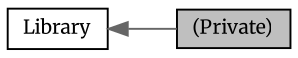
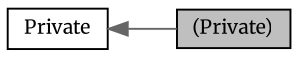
  digraph {
    rankdir=LR
    fontname=Merriweather
    node [color=black fontname=Merriweather fontsize=10 shape=record style=filled]
    n1 [fillcolor=grey75 fontcolor=black height=0.2 label="(Private)" width=0.4]
-   n2 [fillcolor=white height=0.2 label=Library width=0.4]
+   n2 [fillcolor=white height=0.2 label=Private width=0.4]
    n2 -> n1 [color=gray40 dir=back fontname=Merriweather fontsize=8 labelfontname="FreeSans.ttf" labelfontsize=8 shape=plaintext style=solid]
  }
